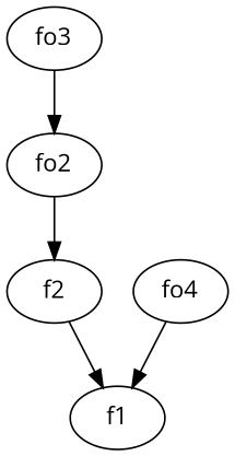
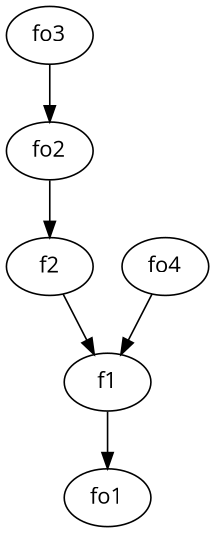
  strict digraph {
    fontname="Open Sans"
    node [fontname="Open Sans"]
    edge [fontname="Open Sans" weight=2]
    f1
+   fo1
    fo2
    f2
    fo3
    fo4
+   f1 -> fo1
    fo2 -> f2
    f2 -> f1
    fo3 -> fo2
    fo4 -> f1
  }
